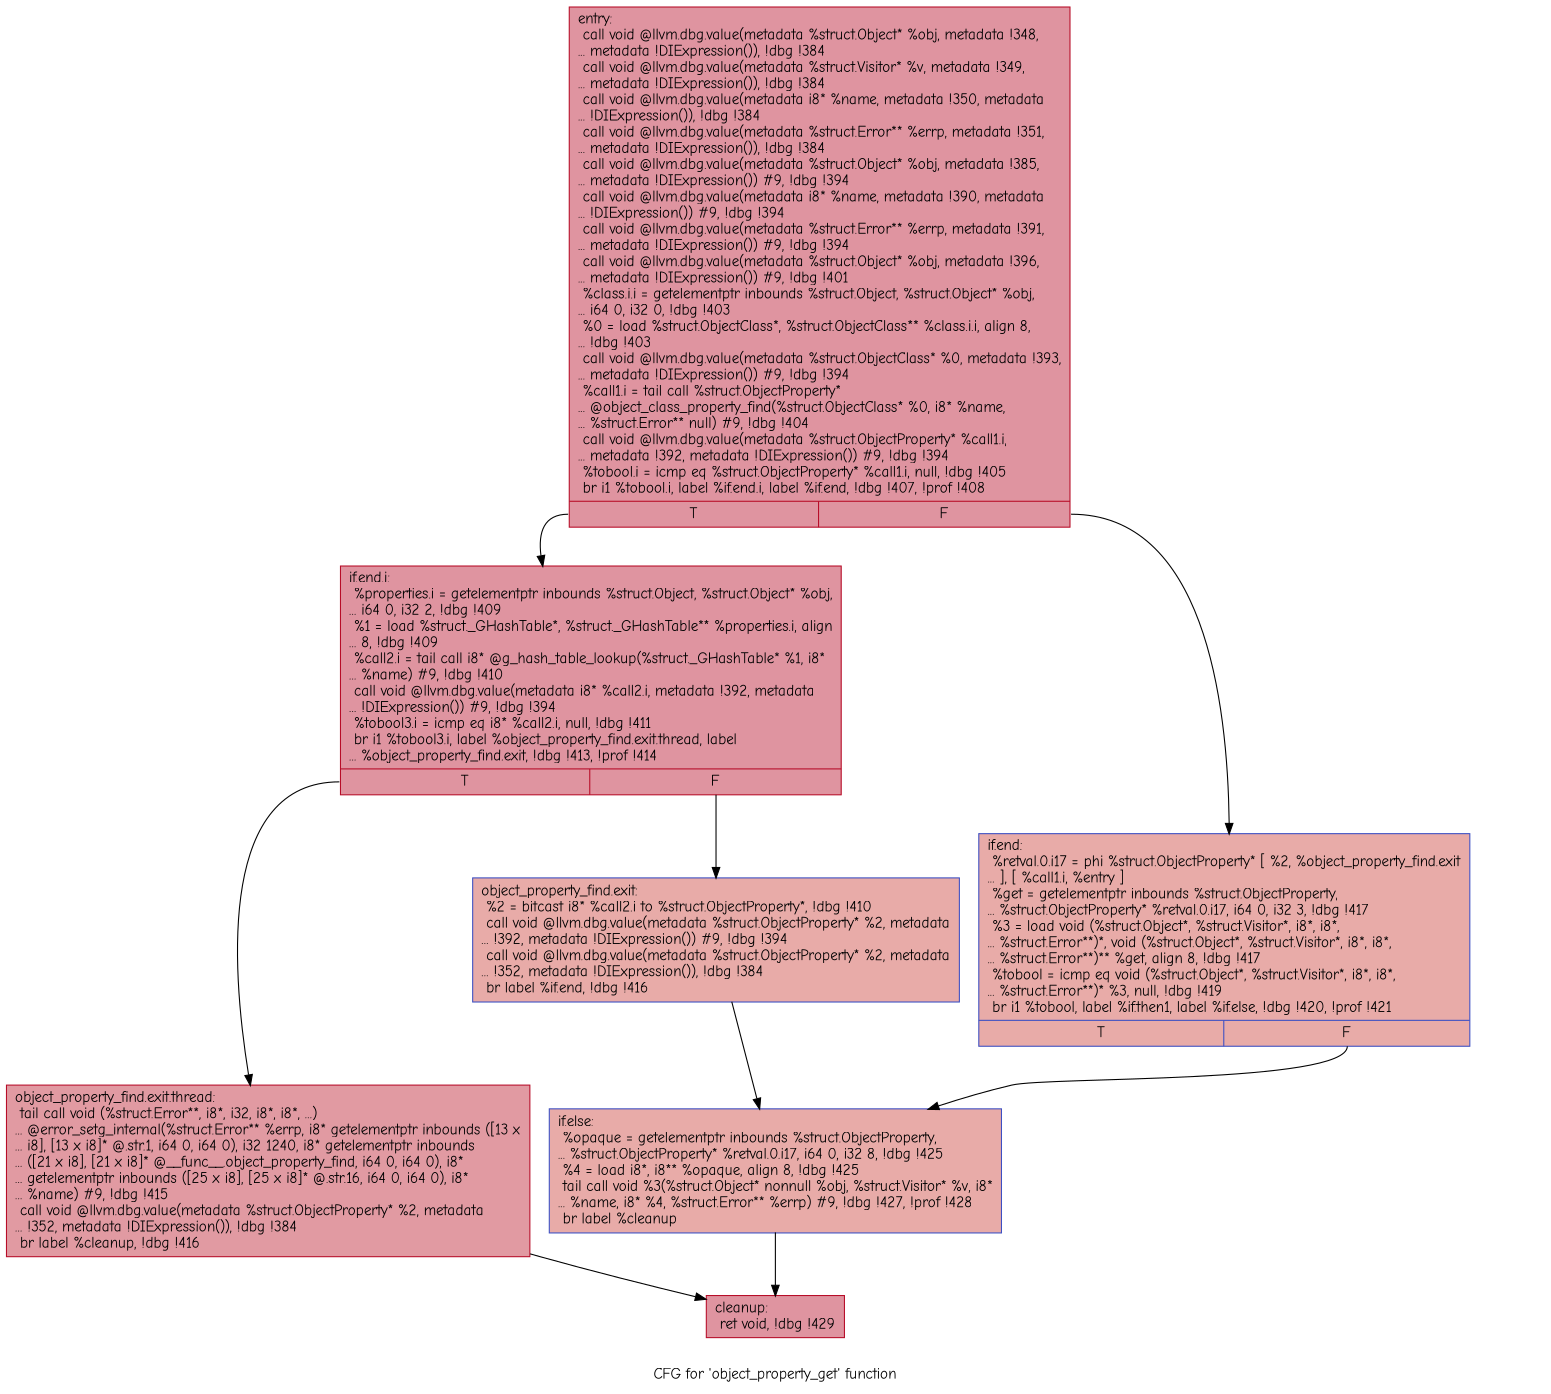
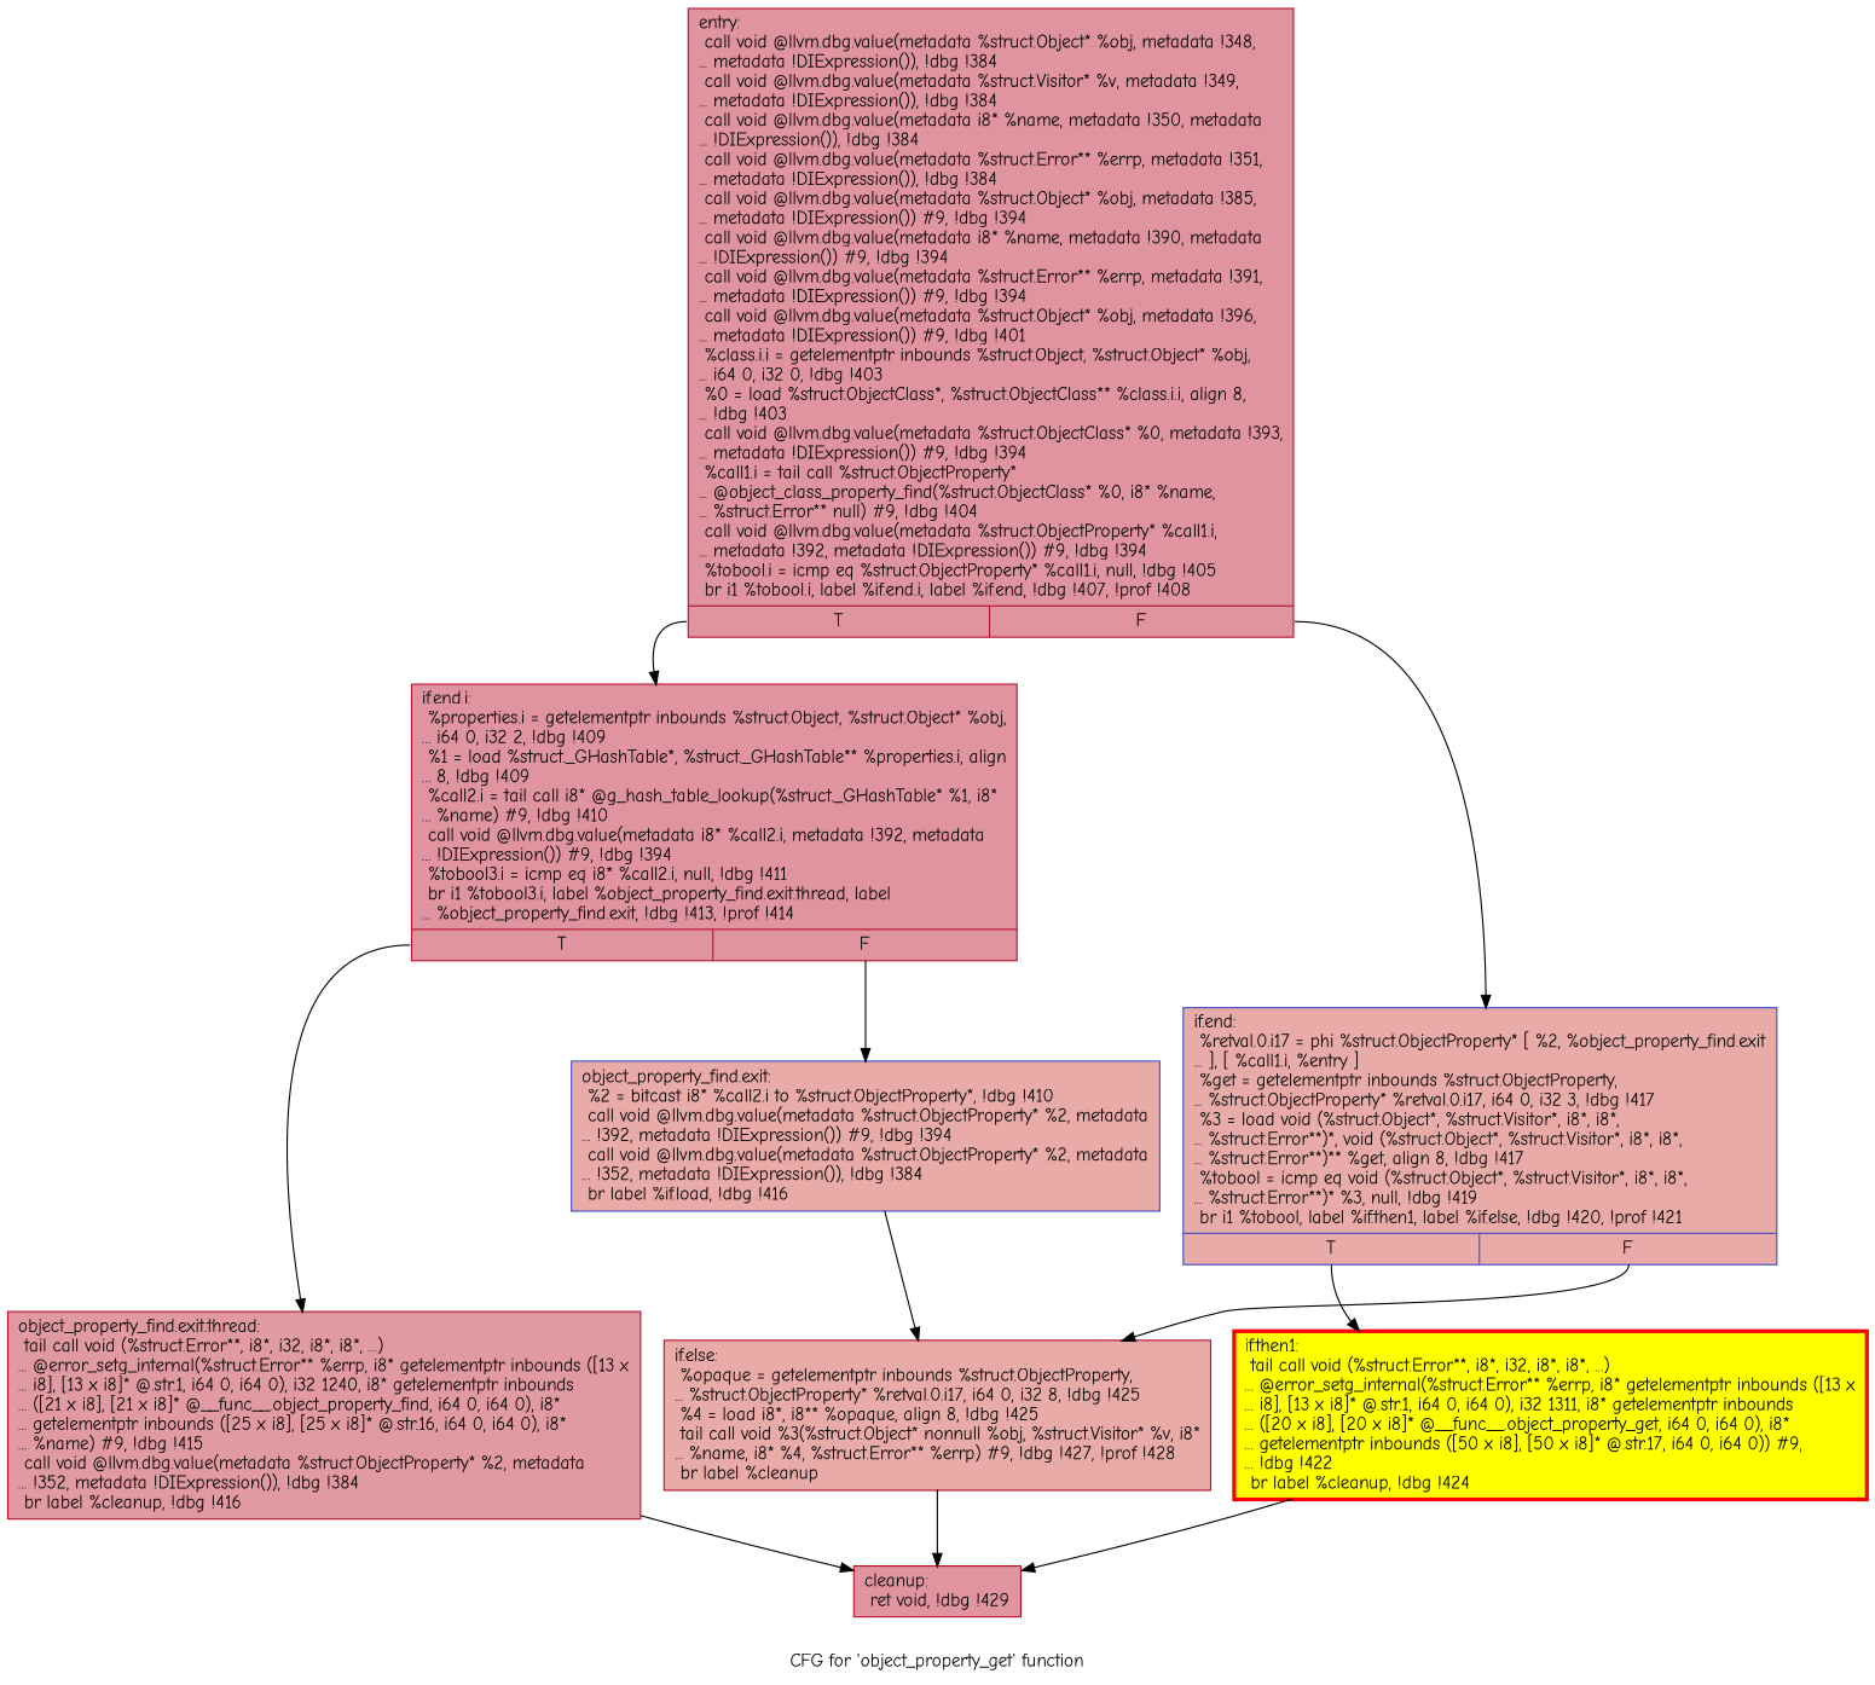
  digraph {
    fontname="Comic Neue"
    label="CFG for 'object_property_get' function"
    node [color="#b70d28ff" fillcolor="#b70d2870" fontname="Comic Neue" shape=record style=filled]
    edge [fontname="Comic Neue"]
    n1 [label="{entry:\l  call void @llvm.dbg.value(metadata %struct.Object* %obj, metadata !348,\l... metadata !DIExpression()), !dbg !384\l  call void @llvm.dbg.value(metadata %struct.Visitor* %v, metadata !349,\l... metadata !DIExpression()), !dbg !384\l  call void @llvm.dbg.value(metadata i8* %name, metadata !350, metadata\l... !DIExpression()), !dbg !384\l  call void @llvm.dbg.value(metadata %struct.Error** %errp, metadata !351,\l... metadata !DIExpression()), !dbg !384\l  call void @llvm.dbg.value(metadata %struct.Object* %obj, metadata !385,\l... metadata !DIExpression()) #9, !dbg !394\l  call void @llvm.dbg.value(metadata i8* %name, metadata !390, metadata\l... !DIExpression()) #9, !dbg !394\l  call void @llvm.dbg.value(metadata %struct.Error** %errp, metadata !391,\l... metadata !DIExpression()) #9, !dbg !394\l  call void @llvm.dbg.value(metadata %struct.Object* %obj, metadata !396,\l... metadata !DIExpression()) #9, !dbg !401\l  %class.i.i = getelementptr inbounds %struct.Object, %struct.Object* %obj,\l... i64 0, i32 0, !dbg !403\l  %0 = load %struct.ObjectClass*, %struct.ObjectClass** %class.i.i, align 8,\l... !dbg !403\l  call void @llvm.dbg.value(metadata %struct.ObjectClass* %0, metadata !393,\l... metadata !DIExpression()) #9, !dbg !394\l  %call1.i = tail call %struct.ObjectProperty*\l... @object_class_property_find(%struct.ObjectClass* %0, i8* %name,\l... %struct.Error** null) #9, !dbg !404\l  call void @llvm.dbg.value(metadata %struct.ObjectProperty* %call1.i,\l... metadata !392, metadata !DIExpression()) #9, !dbg !394\l  %tobool.i = icmp eq %struct.ObjectProperty* %call1.i, null, !dbg !405\l  br i1 %tobool.i, label %if.end.i, label %if.end, !dbg !407, !prof !408\l|{<s0>T|<s1>F}}"]
    n2 [label="{if.end.i:                                         \l  %properties.i = getelementptr inbounds %struct.Object, %struct.Object* %obj,\l... i64 0, i32 2, !dbg !409\l  %1 = load %struct._GHashTable*, %struct._GHashTable** %properties.i, align\l... 8, !dbg !409\l  %call2.i = tail call i8* @g_hash_table_lookup(%struct._GHashTable* %1, i8*\l... %name) #9, !dbg !410\l  call void @llvm.dbg.value(metadata i8* %call2.i, metadata !392, metadata\l... !DIExpression()) #9, !dbg !394\l  %tobool3.i = icmp eq i8* %call2.i, null, !dbg !411\l  br i1 %tobool3.i, label %object_property_find.exit.thread, label\l... %object_property_find.exit, !dbg !413, !prof !414\l|{<s0>T|<s1>F}}"]
    n3 [color="#3d50c3ff" fillcolor="#cc403a70" label="{if.end:                                           \l  %retval.0.i17 = phi %struct.ObjectProperty* [ %2, %object_property_find.exit\l... ], [ %call1.i, %entry ]\l  %get = getelementptr inbounds %struct.ObjectProperty,\l... %struct.ObjectProperty* %retval.0.i17, i64 0, i32 3, !dbg !417\l  %3 = load void (%struct.Object*, %struct.Visitor*, i8*, i8*,\l... %struct.Error**)*, void (%struct.Object*, %struct.Visitor*, i8*, i8*,\l... %struct.Error**)** %get, align 8, !dbg !417\l  %tobool = icmp eq void (%struct.Object*, %struct.Visitor*, i8*, i8*,\l... %struct.Error**)* %3, null, !dbg !419\l  br i1 %tobool, label %if.then1, label %if.else, !dbg !420, !prof !421\l|{<s0>T|<s1>F}}"]
    n4 [fillcolor="#bb1b2c70" label="{object_property_find.exit.thread:                 \l  tail call void (%struct.Error**, i8*, i32, i8*, i8*, ...)\l... @error_setg_internal(%struct.Error** %errp, i8* getelementptr inbounds ([13 x\l... i8], [13 x i8]* @.str.1, i64 0, i64 0), i32 1240, i8* getelementptr inbounds\l... ([21 x i8], [21 x i8]* @__func__.object_property_find, i64 0, i64 0), i8*\l... getelementptr inbounds ([25 x i8], [25 x i8]* @.str.16, i64 0, i64 0), i8*\l... %name) #9, !dbg !415\l  call void @llvm.dbg.value(metadata %struct.ObjectProperty* %2, metadata\l... !352, metadata !DIExpression()), !dbg !384\l  br label %cleanup, !dbg !416\l}"]
-   n5 [color="#3d50c3ff" fillcolor="#cc403a70" label="{object_property_find.exit:                        \l  %2 = bitcast i8* %call2.i to %struct.ObjectProperty*, !dbg !410\l  call void @llvm.dbg.value(metadata %struct.ObjectProperty* %2, metadata\l... !392, metadata !DIExpression()) #9, !dbg !394\l  call void @llvm.dbg.value(metadata %struct.ObjectProperty* %2, metadata\l... !352, metadata !DIExpression()), !dbg !384\l  br label %if.end, !dbg !416\l}"]
-   n7 [color="#3d50c3ff" fillcolor="#cc403a70" label="{if.else:                                          \l  %opaque = getelementptr inbounds %struct.ObjectProperty,\l... %struct.ObjectProperty* %retval.0.i17, i64 0, i32 8, !dbg !425\l  %4 = load i8*, i8** %opaque, align 8, !dbg !425\l  tail call void %3(%struct.Object* nonnull %obj, %struct.Visitor* %v, i8*\l... %name, i8* %4, %struct.Error** %errp) #9, !dbg !427, !prof !428\l  br label %cleanup\l}"]
+   n5 [color="#3d50c3ff" fillcolor="#cc403a70" label="{object_property_find.exit:                        \l  %2 = bitcast i8* %call2.i to %struct.ObjectProperty*, !dbg !410\l  call void @llvm.dbg.value(metadata %struct.ObjectProperty* %2, metadata\l... !392, metadata !DIExpression()) #9, !dbg !394\l  call void @llvm.dbg.value(metadata %struct.ObjectProperty* %2, metadata\l... !352, metadata !DIExpression()), !dbg !384\l  br label %if.load, !dbg !416\l}"]
+   n6 [color=red fillcolor=yellow label="{if.then1:                                         \l  tail call void (%struct.Error**, i8*, i32, i8*, i8*, ...)\l... @error_setg_internal(%struct.Error** %errp, i8* getelementptr inbounds ([13 x\l... i8], [13 x i8]* @.str.1, i64 0, i64 0), i32 1311, i8* getelementptr inbounds\l... ([20 x i8], [20 x i8]* @__func__.object_property_get, i64 0, i64 0), i8*\l... getelementptr inbounds ([50 x i8], [50 x i8]* @.str.17, i64 0, i64 0)) #9,\l... !dbg !422\l  br label %cleanup, !dbg !424\l}" penwidth=3.0]
+   n7 [fillcolor="#cc403a70" label="{if.else:                                          \l  %opaque = getelementptr inbounds %struct.ObjectProperty,\l... %struct.ObjectProperty* %retval.0.i17, i64 0, i32 8, !dbg !425\l  %4 = load i8*, i8** %opaque, align 8, !dbg !425\l  tail call void %3(%struct.Object* nonnull %obj, %struct.Visitor* %v, i8*\l... %name, i8* %4, %struct.Error** %errp) #9, !dbg !427, !prof !428\l  br label %cleanup\l}"]
    n8 [label="{cleanup:                                          \l  ret void, !dbg !429\l}"]
    n1 -> n2 [tailport=s0]
    n1 -> n3 [tailport=s1]
    n2 -> n4 [tailport=s0]
    n2 -> n5 [tailport=s1]
+   n3 -> n6 [tailport=s0]
    n3 -> n7 [tailport=s1]
    n4 -> n8
    n5 -> n7
+   n6 -> n8
    n7 -> n8
  }
